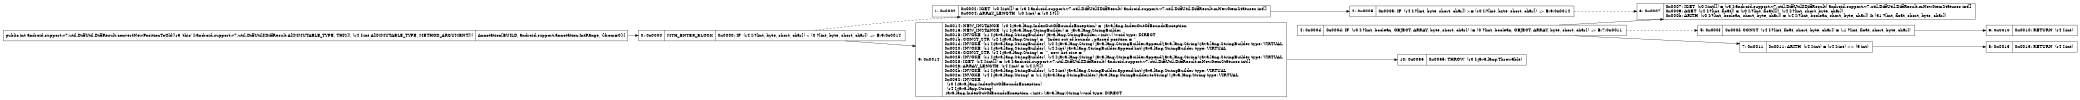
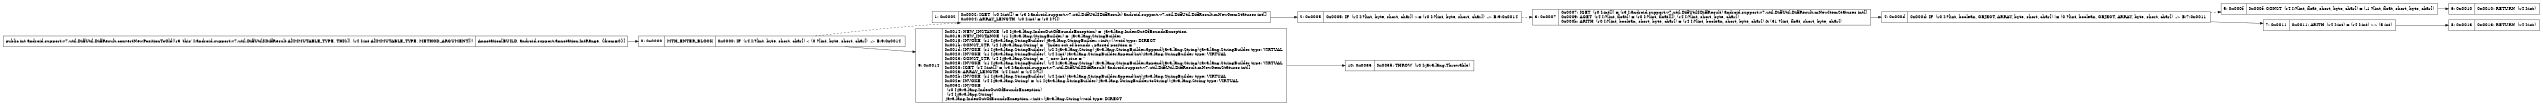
  digraph {
    rankdir=LR
    node [shape=record]
    n1 [label="{0\:\ 0x0000|MTH_ENTER_BLOCK\l|0x0000: IF  (r4 I:?[int, byte, short, char]) \< (0 ?[int, byte, short, char])  \-\> B:9:0x0014 \l}"]
    n2 [label="{1\:\ 0x0002|0x0002: IGET  (r0 I:int[]) = (r3 I:android.support.v7.util.DiffUtil$DiffResult) android.support.v7.util.DiffUtil.DiffResult.mNewItemStatuses int[] \l0x0004: ARRAY_LENGTH  (r0 I:int) = (r0 I:?[]) \l}"]
    n3 [label="{9\:\ 0x0014|0x0014: NEW_INSTANCE  (r0 I:java.lang.IndexOutOfBoundsException) =  java.lang.IndexOutOfBoundsException \l0x0016: NEW_INSTANCE  (r1 I:java.lang.StringBuilder) =  java.lang.StringBuilder \l0x0018: INVOKE  (r1 I:java.lang.StringBuilder) java.lang.StringBuilder.\<init\>():void type: DIRECT \l0x001b: CONST_STR  (r2 I:java.lang.String) =  \"Index out of bounds \- passed position = \" \l0x001d: INVOKE  (r1 I:java.lang.StringBuilder), (r2 I:java.lang.String) java.lang.StringBuilder.append(java.lang.String):java.lang.StringBuilder type: VIRTUAL \l0x0020: INVOKE  (r1 I:java.lang.StringBuilder), (r4 I:int) java.lang.StringBuilder.append(int):java.lang.StringBuilder type: VIRTUAL \l0x0023: CONST_STR  (r4 I:java.lang.String) =  \", new list size = \" \l0x0025: INVOKE  (r1 I:java.lang.StringBuilder), (r4 I:java.lang.String) java.lang.StringBuilder.append(java.lang.String):java.lang.StringBuilder type: VIRTUAL \l0x0028: IGET  (r4 I:int[]) = (r3 I:android.support.v7.util.DiffUtil$DiffResult) android.support.v7.util.DiffUtil.DiffResult.mNewItemStatuses int[] \l0x002a: ARRAY_LENGTH  (r4 I:int) = (r4 I:?[]) \l0x002b: INVOKE  (r1 I:java.lang.StringBuilder), (r4 I:int) java.lang.StringBuilder.append(int):java.lang.StringBuilder type: VIRTUAL \l0x002e: INVOKE  (r4 I:java.lang.String) = (r1 I:java.lang.StringBuilder) java.lang.StringBuilder.toString():java.lang.String type: VIRTUAL \l0x0032: INVOKE  \l  (r0 I:java.lang.IndexOutOfBoundsException)\l  (r4 I:java.lang.String)\l java.lang.IndexOutOfBoundsException.\<init\>(java.lang.String):void type: DIRECT \l}"]
    n4 [label="{2\:\ 0x0005|0x0005: IF  (r4 I:?[int, byte, short, char]) \>= (r0 I:?[int, byte, short, char])  \-\> B:9:0x0014 \l}"]
    n5 [label="{10\:\ 0x0035|0x0035: THROW  (r0 I:java.lang.Throwable) \l}"]
    n6 [label="{3\:\ 0x0007|0x0007: IGET  (r0 I:int[]) = (r3 I:android.support.v7.util.DiffUtil$DiffResult) android.support.v7.util.DiffUtil.DiffResult.mNewItemStatuses int[] \l0x0009: AGET  (r4 I:?[int, float]) = (r0 I:?[int, float][]), (r4 I:?[int, short, byte, char]) \l0x000b: ARITH  (r0 I:?[int, boolean, short, byte, char]) = (r4 I:?[int, boolean, short, byte, char]) & (31 ?[int, float, short, byte, char]) \l}"]
    n7 [label="{4\:\ 0x000d|0x000d: IF  (r0 I:?[int, boolean, OBJECT, ARRAY, byte, short, char]) != (0 ?[int, boolean, OBJECT, ARRAY, byte, short, char])  \-\> B:7:0x0011 \l}"]
    n8 [label="{5\:\ 0x000f|0x000f: CONST  (r4 I:?[int, float, short, byte, char]) = (\-1 ?[int, float, short, byte, char]) \l}"]
    n9 [label="{7\:\ 0x0011|0x0011: ARITH  (r4 I:int) = (r4 I:int) \>\> (5 int) \l}"]
    n10 [label="{6\:\ 0x0010|0x0010: RETURN  (r4 I:int) \l}"]
    n11 [label="{8\:\ 0x0013|0x0013: RETURN  (r4 I:int) \l}"]
    n12 [label="{public int android.support.v7.util.DiffUtil.DiffResult.convertNewPositionToOld((r3 'this' I:android.support.v7.util.DiffUtil$DiffResult A[IMMUTABLE_TYPE, THIS]), (r4 I:int A[IMMUTABLE_TYPE, METHOD_ARGUMENT]))  | Annotation[BUILD, android.support.annotation.IntRange, \{from=0\}]\l}"]
    n1 -> n2 [style=dashed]
    n1 -> n3
    n2 -> n4
    n3 -> n5
    n4 -> n6 [style=dashed]
-   n7 -> n6
+   n6 -> n7
    n7 -> n8 [style=dashed]
    n7 -> n9
    n8 -> n10
    n9 -> n11
    n12 -> n1
  }
